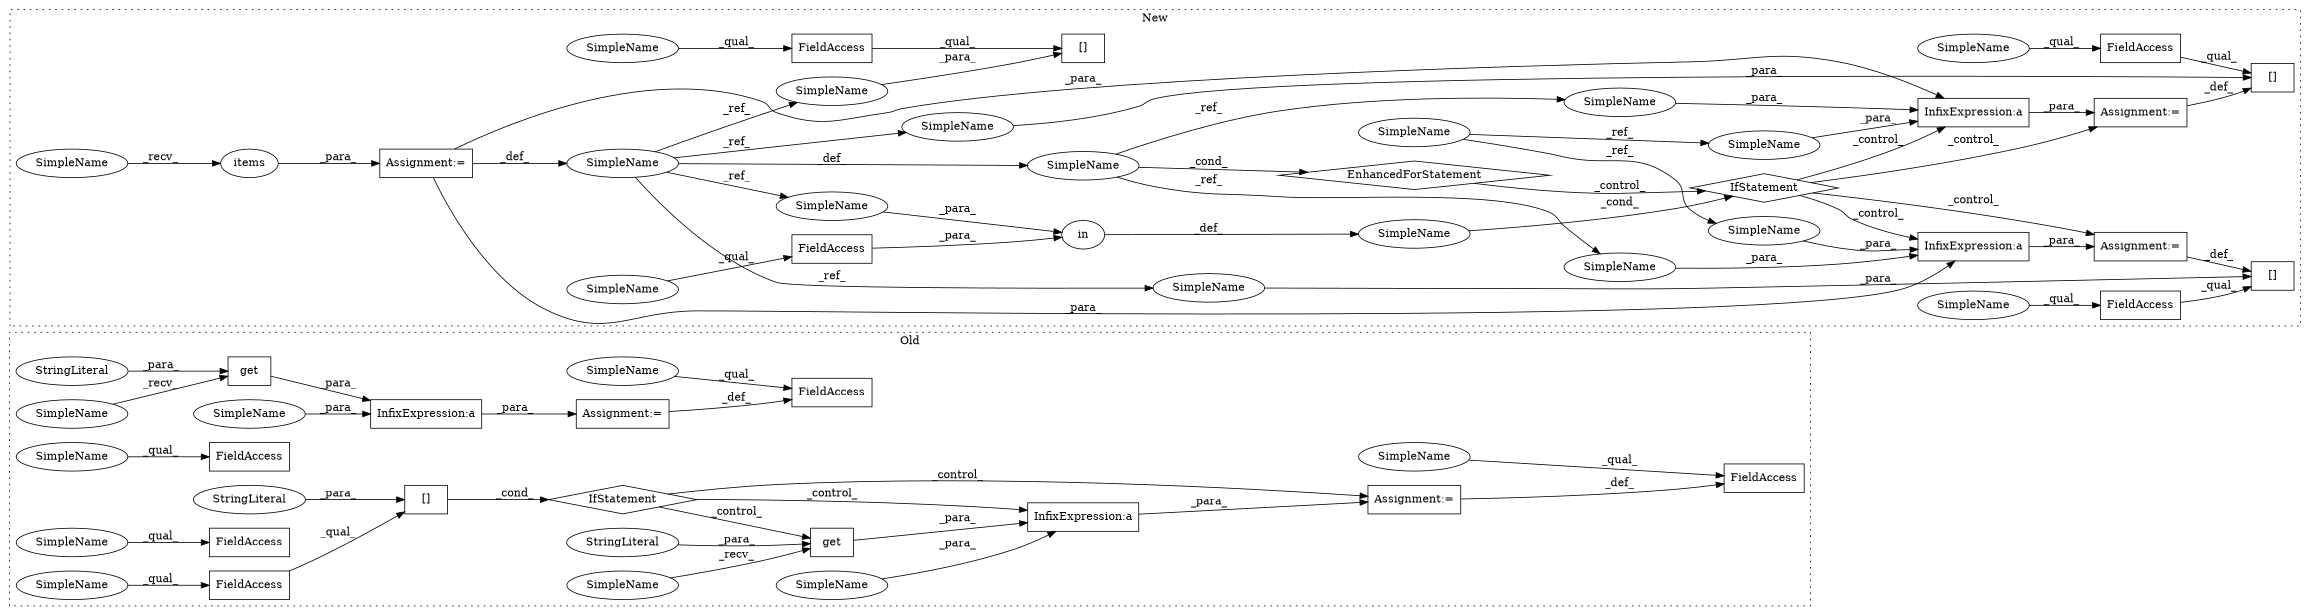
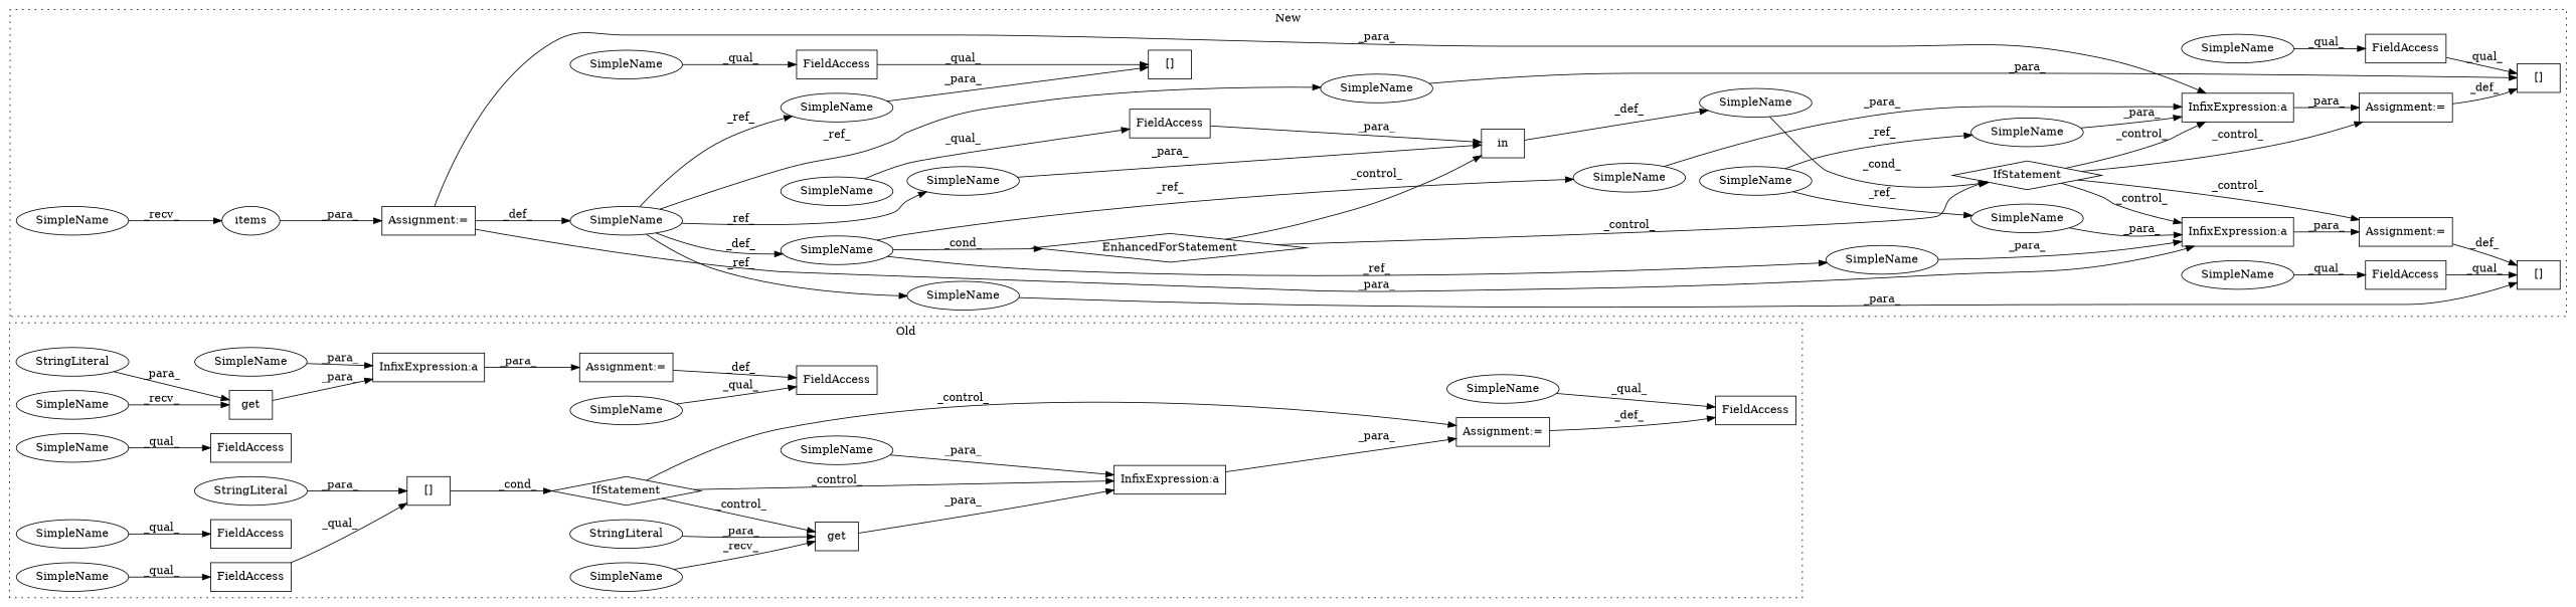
  digraph {
    rankdir=LR
    node [a=42 l=4 s=5316 shape=ellipse]
    n1 [a=25 l="4,2" label=IfStatement s="5170,5202" shape=diamond]
    n2 [a=7 l=2 label="Assignment:=" s=5328 shape=box]
    n3 [a=27 l=3 label="InfixExpression:a" s=5339 shape=box]
    n4 [a=2 l="12,1" label="[]" s="5174,5201" shape=box]
    n5 [a=22 l=12 label=FieldAccess shape=box]
    n6 [a=22 l=11 label=FieldAccess s=5174 shape=box]
    n7 [a=22 l=13 label=FieldAccess s=5130 shape=box]
    n8 [a=27 l=3 label="InfixExpression:a" s=5150 shape=box]
    n9 [a=22 l=15 label=FieldAccess s=5071 shape=box]
    n10 [a=22 l=12 label=FieldAccess shape=box]
    n11 [a=32 l="4,1" label=get s="5226,5240" shape=box]
    n12 [a=32 l="4,1" label=get s="5054,5064" shape=box]
    n13 [a=45 l=6 label=StringLiteral s=5058]
    n14 [a=45 l=10 label=StringLiteral s=5230]
    n15 [a=7 l=2 label="Assignment:=" s=5143 shape=box]
    n16 [a=45 l=15 label=StringLiteral s=5186]
    n17 [label=SimpleName s=5130]
    n18 [label=SimpleName s=5174]
    n19 [label=SimpleName]
    n20 [label=SimpleName s=5071]
    n21 [label=SimpleName]
    n22 [label=SimpleName s=5221]
    n23 [label=SimpleName s=5049]
    n24 [l=10 label=SimpleName s=5342]
    n25 [l=10 label=SimpleName s=5153]
    n26 [a=32 l=7 label=items s=5060]
    n27 [a=7 l="63,2" label="Assignment:=" s="4984,5067" shape=box]
    n28 [a=70 l="63,2" label=EnhancedForStatement s="4984,5067" shape=diamond]
    n29 [a=7 l=1 label="Assignment:=" s=5242 shape=box]
    n30 [l=1 label=SimpleName s=5051]
    n31 [a=25 l="10,2" label=IfStatement s="5132,5158" shape=diamond]
    n32 [label=SimpleName l="" s=""]
    n33 [a=27 l=3 label="InfixExpression:a" s=5245 shape=box]
    n34 [a=27 l=3 label="InfixExpression:a" s=5188 shape=box]
    n35 [a=2 l="12,1" label="[]" s="5170,5183" shape=box]
-   n36 [a=105 l=16 label=in s=5142]
+   n36 [a=105 l=16 label=in s=5142 shape=box]
    n37 [a=2 l="12,1" label="[]" s="5170,5183" shape=box]
    n38 [a=22 l=11 label=FieldAccess s=5147 shape=box]
    n39 [a=2 l="12,1" label="[]" s="5228,5241" shape=box]
    n40 [a=22 l=11 label=FieldAccess s=5170 shape=box]
    n41 [a=22 l=11 label=FieldAccess s=5170 shape=box]
    n42 [a=22 l=11 label=FieldAccess s=5228 shape=box]
    n43 [l=10 label=SimpleName s=4922]
    n44 [l=1 label=SimpleName s=5041]
    n45 [a=7 l=2 label="Assignment:=" s=5184 shape=box]
    n46 [l=10 label=SimpleName s=5248]
    n47 [l=10 label=SimpleName s=5191]
    n48 [l=1 label=SimpleName s=5142]
    n49 [l=1 label=SimpleName s=5182]
    n50 [l=1 label=SimpleName s=5240]
    n51 [l=1 label=SimpleName s=5182]
    n52 [label=SimpleName s=5170]
    n53 [label=SimpleName s=5170]
    n54 [label=SimpleName s=5228]
    n55 [label=SimpleName s=5147]
    n56 [label=SimpleName s=5055]
    n57 [l=1 label=SimpleName s=5244]
    n58 [l=1 label=SimpleName s=5187]
    subgraph cluster_1 {
      label=Old
      style=dotted
      n1
      n2
      n3
      n4
      n5
      n6
      n7
      n8
      n9
      n10
      n11
      n12
      n13
      n14
      n15
      n16
      n17
      n18
      n19
      n20
      n21
      n22
      n23
      n24
      n25
    }
    subgraph cluster_2 {
      label=New
      style=dotted
      n26
      n27
      n28
      n29
      n30
      n31
      n32
      n33
      n34
      n35
      n36
      n37
      n38
      n39
      n40
      n41
      n42
      n43
      n44
      n45
      n46
      n47
      n48
      n49
      n50
      n51
      n52
      n53
      n54
      n55
      n56
      n57
      n58
    }
    n1 -> n2 [label=_control_]
    n1 -> n3 [label=_control_]
    n1 -> n11 [label=_control_]
    n2 -> n5 [label=_def_]
    n3 -> n2 [label=_para_]
    n4 -> n1 [label=_cond_]
    n6 -> n4 [label=_qual_]
    n8 -> n15 [label=_para_]
    n11 -> n3 [label=_para_]
    n12 -> n8 [label=_para_]
    n13 -> n12 [label=_para_]
    n14 -> n11 [label=_para_]
    n15 -> n7 [label=_def_]
    n16 -> n4 [label=_para_]
    n17 -> n7 [label=_qual_]
    n18 -> n6 [label=_qual_]
    n19 -> n10 [label=_qual_]
    n20 -> n9 [label=_qual_]
    n21 -> n5 [label=_qual_]
    n22 -> n11 [label=_recv_]
    n23 -> n12 [label=_recv_]
    n24 -> n3 [label=_para_]
    n25 -> n8 [label=_para_]
    n26 -> n27 [label=_para_]
    n27 -> n33 [label=_para_]
    n27 -> n34 [label=_para_]
    n27 -> n44 [label=_def_]
    n28 -> n31 [label=_control_]
+   n28 -> n36 [label=_control_]
    n29 -> n39 [label=_def_]
    n30 -> n28 [label=_cond_]
    n30 -> n57 [label=_ref_]
    n30 -> n58 [label=_ref_]
    n31 -> n29 [label=_control_]
    n31 -> n33 [label=_control_]
    n31 -> n34 [label=_control_]
    n31 -> n45 [label=_control_]
    n32 -> n31 [label=_cond_]
    n33 -> n29 [label=_para_]
    n34 -> n45 [label=_para_]
    n36 -> n32 [label=_def_]
    n38 -> n36 [label=_para_]
    n40 -> n37 [label=_qual_]
    n41 -> n35 [label=_qual_]
    n42 -> n39 [label=_qual_]
    n43 -> n46 [label=_ref_]
    n43 -> n47 [label=_ref_]
    n44 -> n30 [label=_def_]
    n44 -> n48 [label=_ref_]
    n44 -> n49 [label=_ref_]
    n44 -> n50 [label=_ref_]
    n44 -> n51 [label=_ref_]
    n45 -> n35 [label=_def_]
    n46 -> n33 [label=_para_]
    n47 -> n34 [label=_para_]
    n48 -> n36 [label=_para_]
    n49 -> n37 [label=_para_]
    n50 -> n39 [label=_para_]
    n51 -> n35 [label=_para_]
    n52 -> n40 [label=_qual_]
    n53 -> n41 [label=_qual_]
    n54 -> n42 [label=_qual_]
    n55 -> n38 [label=_qual_]
    n56 -> n26 [label=_recv_]
    n57 -> n33 [label=_para_]
    n58 -> n34 [label=_para_]
  }
